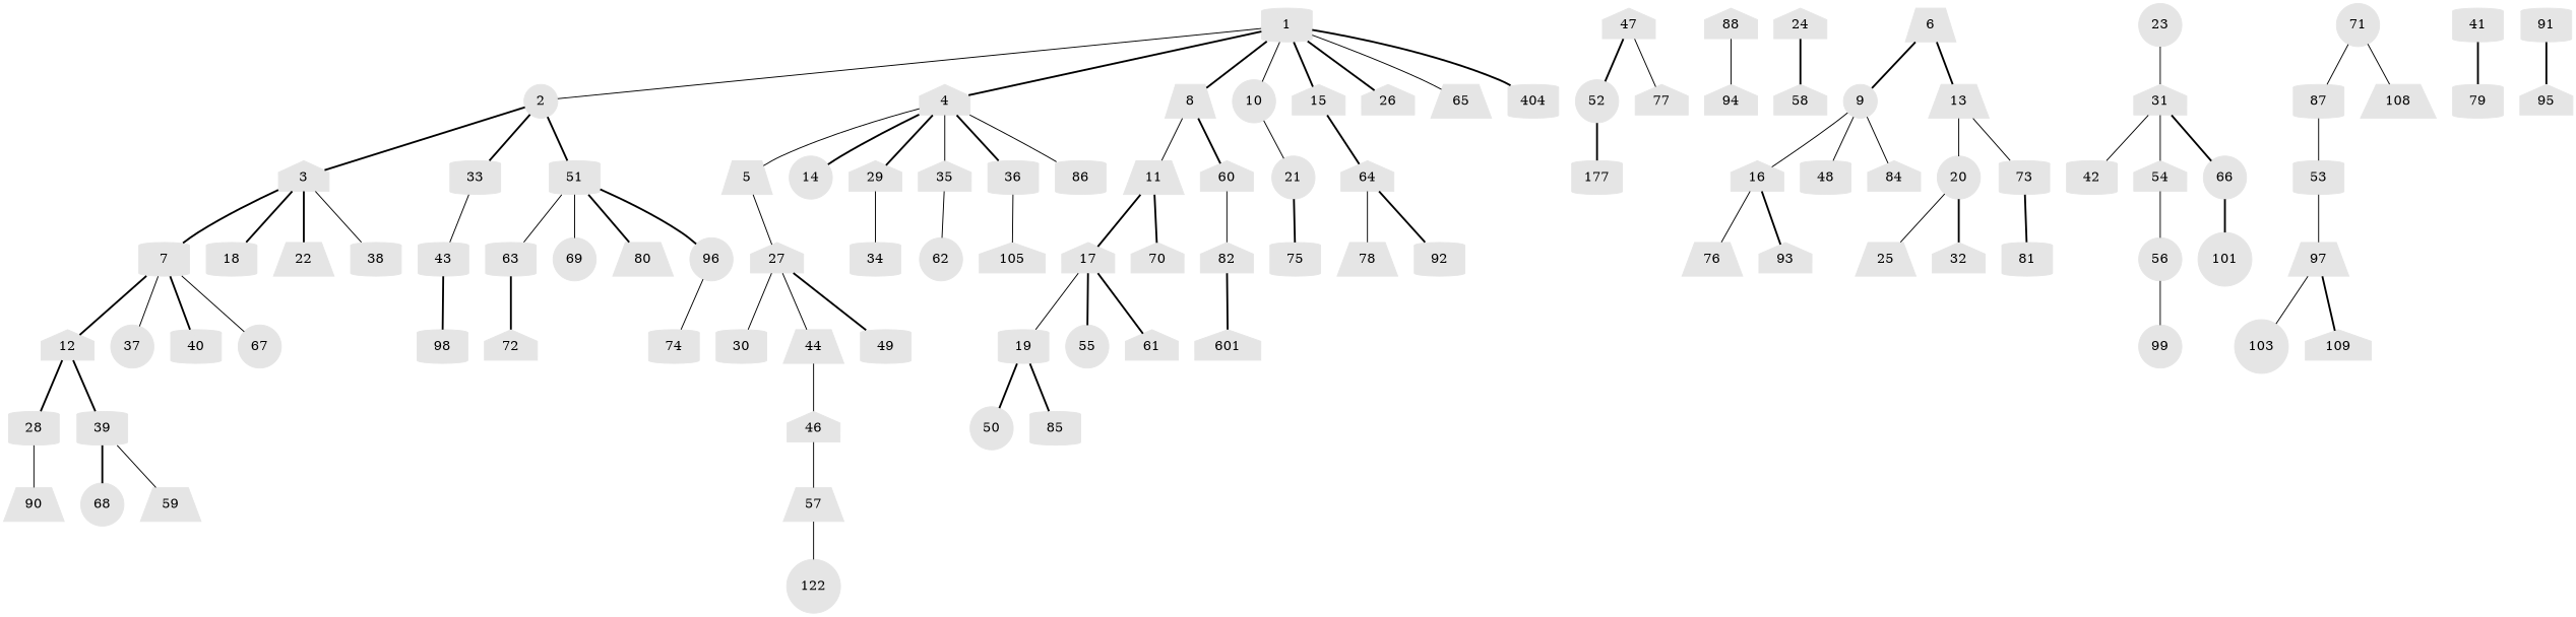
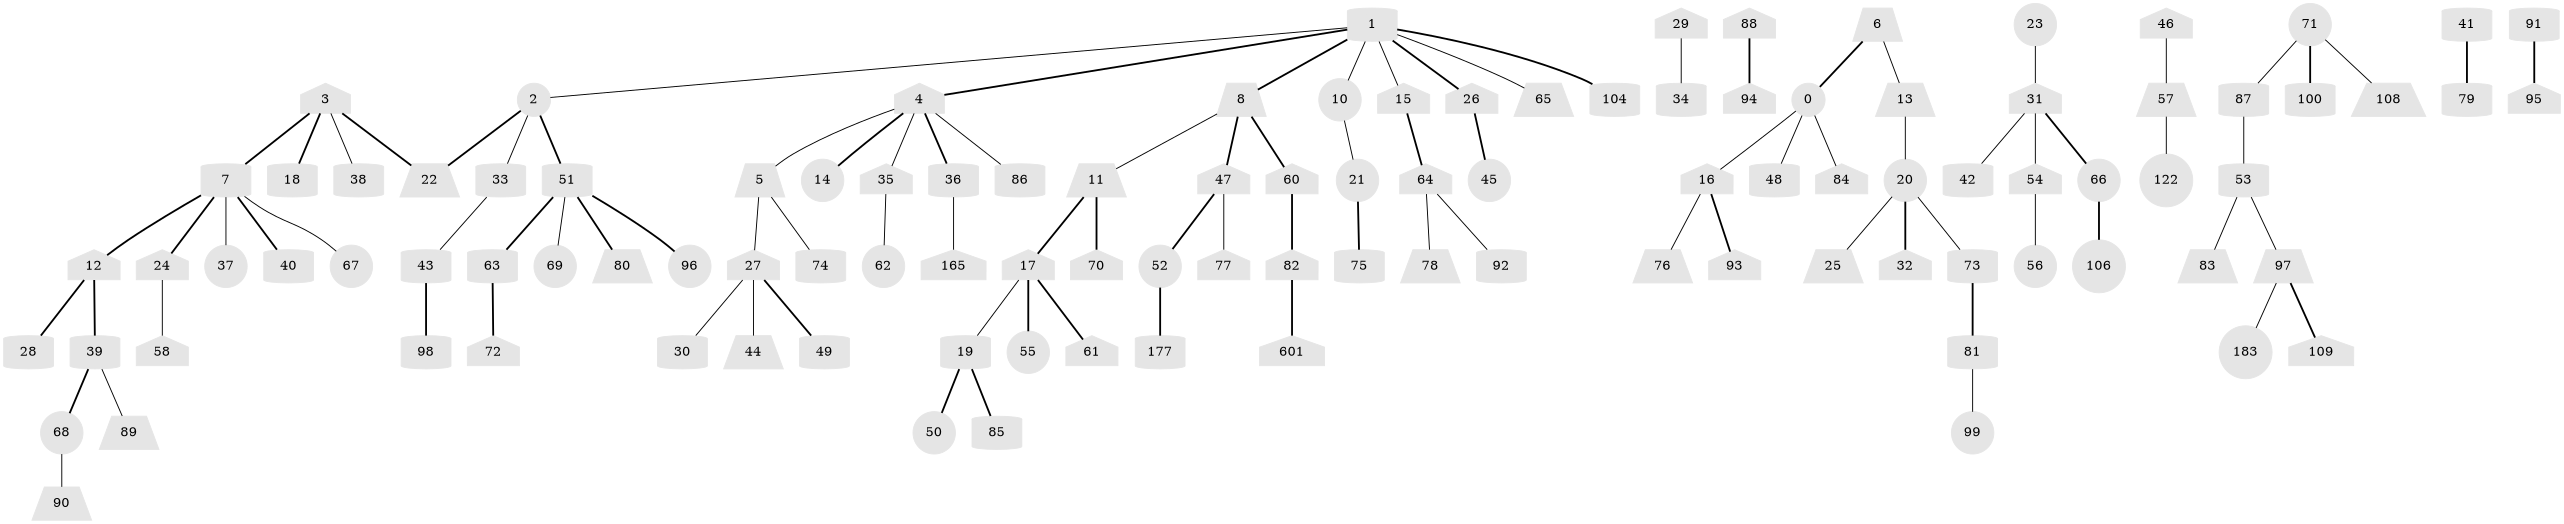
  graph {
    node [color=gray90 shape=cylinder style=filled]
    edge [style=bold]
    2 [shape=circle]
    1
    4 [shape=house]
    8 [shape=trapezium]
    10 [shape=circle]
    15 [shape=house]
    26 [shape=house]
    65 [shape=trapezium]
-   104 [label=404]
+   104
    3 [shape=house]
    33
    51
    5 [shape=trapezium]
    14 [shape=circle]
    29 [shape=house]
    35 [shape=house]
    36
    86
    11 [shape=trapezium]
    47 [shape=house]
    60 [shape=house]
    21 [shape=circle]
    64 [shape=house]
+   45 [shape=circle]
    88 [shape=house]
    94 [shape=house]
    7
    18
    22 [shape=trapezium]
    38
    43
    63
    69 [shape=circle]
    80 [shape=trapezium]
    96 [shape=circle]
    12 [shape=house]
    24 [shape=house]
    37 [shape=circle]
    40
    67 [shape=circle]
    27 [shape=house]
    74
    6 [shape=trapezium]
-   9 [shape=circle]
+   9 [shape=circle label=0]
    13 [shape=trapezium]
    34
    62 [shape=circle]
-   105 [shape=house]
+   105 [shape=house label=165]
    30
    44 [shape=trapezium]
    49
    16 [shape=house]
    48
    84 [shape=house]
    20 [shape=circle]
    28
    39
    58 [shape=house]
    17 [shape=house]
    70 [shape=house]
    52 [shape=circle]
    77 [shape=house]
    82 [shape=house]
    76 [shape=trapezium]
    93 [shape=house]
    75
    19
    55 [shape=circle]
    61 [shape=house]
    68 [shape=circle]
-   89 [shape=trapezium label=59]
+   89 [shape=trapezium]
    25 [shape=trapezium]
    32 [shape=house]
    73
    78 [shape=trapezium]
    92
    50 [shape=circle]
    85
    23 [shape=circle]
    31 [shape=house]
    72 [shape=house]
    81
    42
    54 [shape=house]
    66 [shape=circle]
    46 [shape=house]
+   83 [shape=trapezium]
    53
    97 [shape=trapezium]
    56 [shape=circle]
-   106 [shape=circle label=101]
+   106 [shape=circle]
    98
    90 [shape=trapezium]
    41
    79
    57 [shape=trapezium]
    n97 [label=122 shape=circle]
    n98 [label=177]
    95 [shape=house]
    91
-   103 [shape=circle]
+   103 [shape=circle label=183]
    109 [shape=house]
    n103 [label=601 shape=house]
    71 [shape=circle]
    87
+   100
    108 [shape=trapezium]
    99 [shape=circle]
-   2 -- 3
-   2 -- 33
+   2 -- 22
+   2 -- 33 [style=solid]
    2 -- 51
    1 -- 2 [style=solid]
    1 -- 4
    1 -- 8
    1 -- 10 [style=solid]
-   1 -- 15
+   1 -- 15 [style=solid]
    1 -- 26
    1 -- 65 [style=solid]
    1 -- 104
    4 -- 5 [style=solid]
    4 -- 14
-   4 -- 29
    4 -- 35 [style=solid]
    4 -- 36
    4 -- 86 [style=solid]
    8 -- 11 [style=solid]
+   8 -- 47
    8 -- 60
    10 -- 21 [style=solid]
    15 -- 64
+   26 -- 45
    3 -- 7
    3 -- 18
    3 -- 22
    3 -- 38 [style=solid]
    33 -- 43 [style=solid]
-   51 -- 63 [style=solid]
+   51 -- 63
    51 -- 69 [style=solid]
    51 -- 80
    51 -- 96
    5 -- 27 [style=solid]
-   96 -- 74 [style=solid]
+   5 -- 74 [style=solid]
    29 -- 34 [style=solid]
    35 -- 62 [style=solid]
    36 -- 105 [style=solid]
    11 -- 17
    11 -- 70
    47 -- 52
    47 -- 77 [style=solid]
-   60 -- 82 [style=solid]
+   60 -- 82
    21 -- 75
    64 -- 78 [style=solid]
-   64 -- 92
-   88 -- 94 [style=solid]
+   64 -- 92 [style=solid]
+   88 -- 94
    7 -- 12
+   7 -- 24
    7 -- 37 [style=solid]
    7 -- 40
    7 -- 67 [style=solid]
    43 -- 98
    63 -- 72
    12 -- 28
    12 -- 39
-   24 -- 58
+   24 -- 58 [style=solid]
    27 -- 30 [style=solid]
    27 -- 44 [style=solid]
    27 -- 49
    6 -- 9
-   6 -- 13
+   6 -- 13 [style=solid]
    9 -- 16 [style=solid]
    9 -- 48 [style=solid]
    9 -- 84 [style=solid]
    13 -- 20 [style=solid]
-   44 -- 46 [style=solid]
    16 -- 76 [style=solid]
    16 -- 93
    20 -- 25 [style=solid]
    20 -- 32
-   13 -- 73 [style=solid]
+   20 -- 73 [style=solid]
    39 -- 68
    39 -- 89 [style=solid]
    17 -- 19 [style=solid]
    17 -- 55
    17 -- 61
    52 -- n98
    82 -- n103
    19 -- 50
    19 -- 85
-   28 -- 90 [style=solid]
+   68 -- 90 [style=solid]
    73 -- 81
    23 -- 31 [style=solid]
    31 -- 42 [style=solid]
    31 -- 54 [style=solid]
    31 -- 66
-   56 -- 99 [style=solid]
+   81 -- 99 [style=solid]
    54 -- 56 [style=solid]
    66 -- 106
    46 -- 57 [style=solid]
+   53 -- 83 [style=solid]
    53 -- 97 [style=solid]
    97 -- 103 [style=solid]
    97 -- 109
    41 -- 79
    57 -- n97 [style=solid]
    91 -- 95
    71 -- 87 [style=solid]
+   71 -- 100
    71 -- 108 [style=solid]
    87 -- 53 [style=solid]
  }
